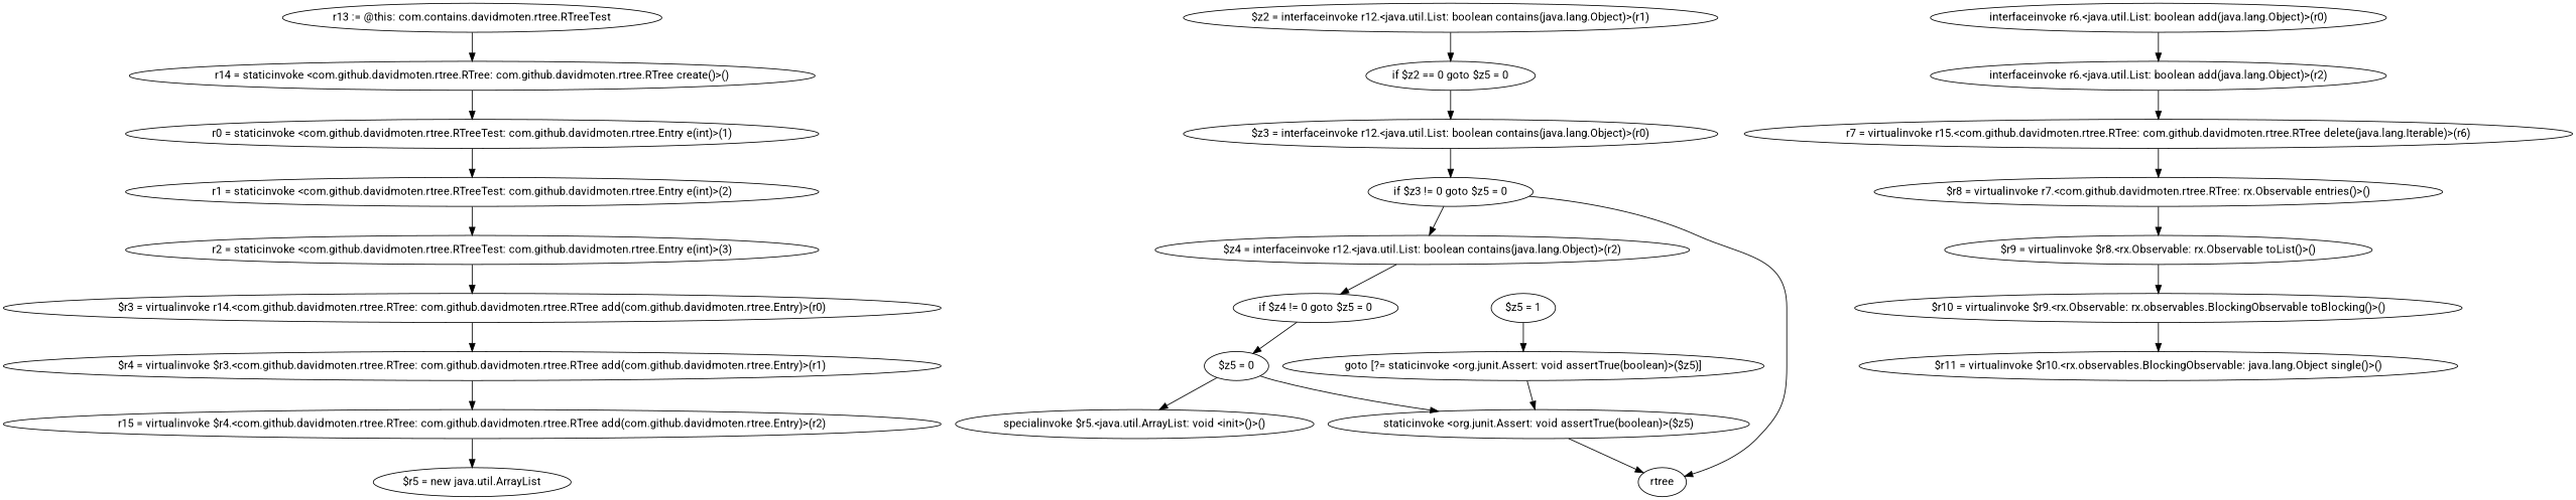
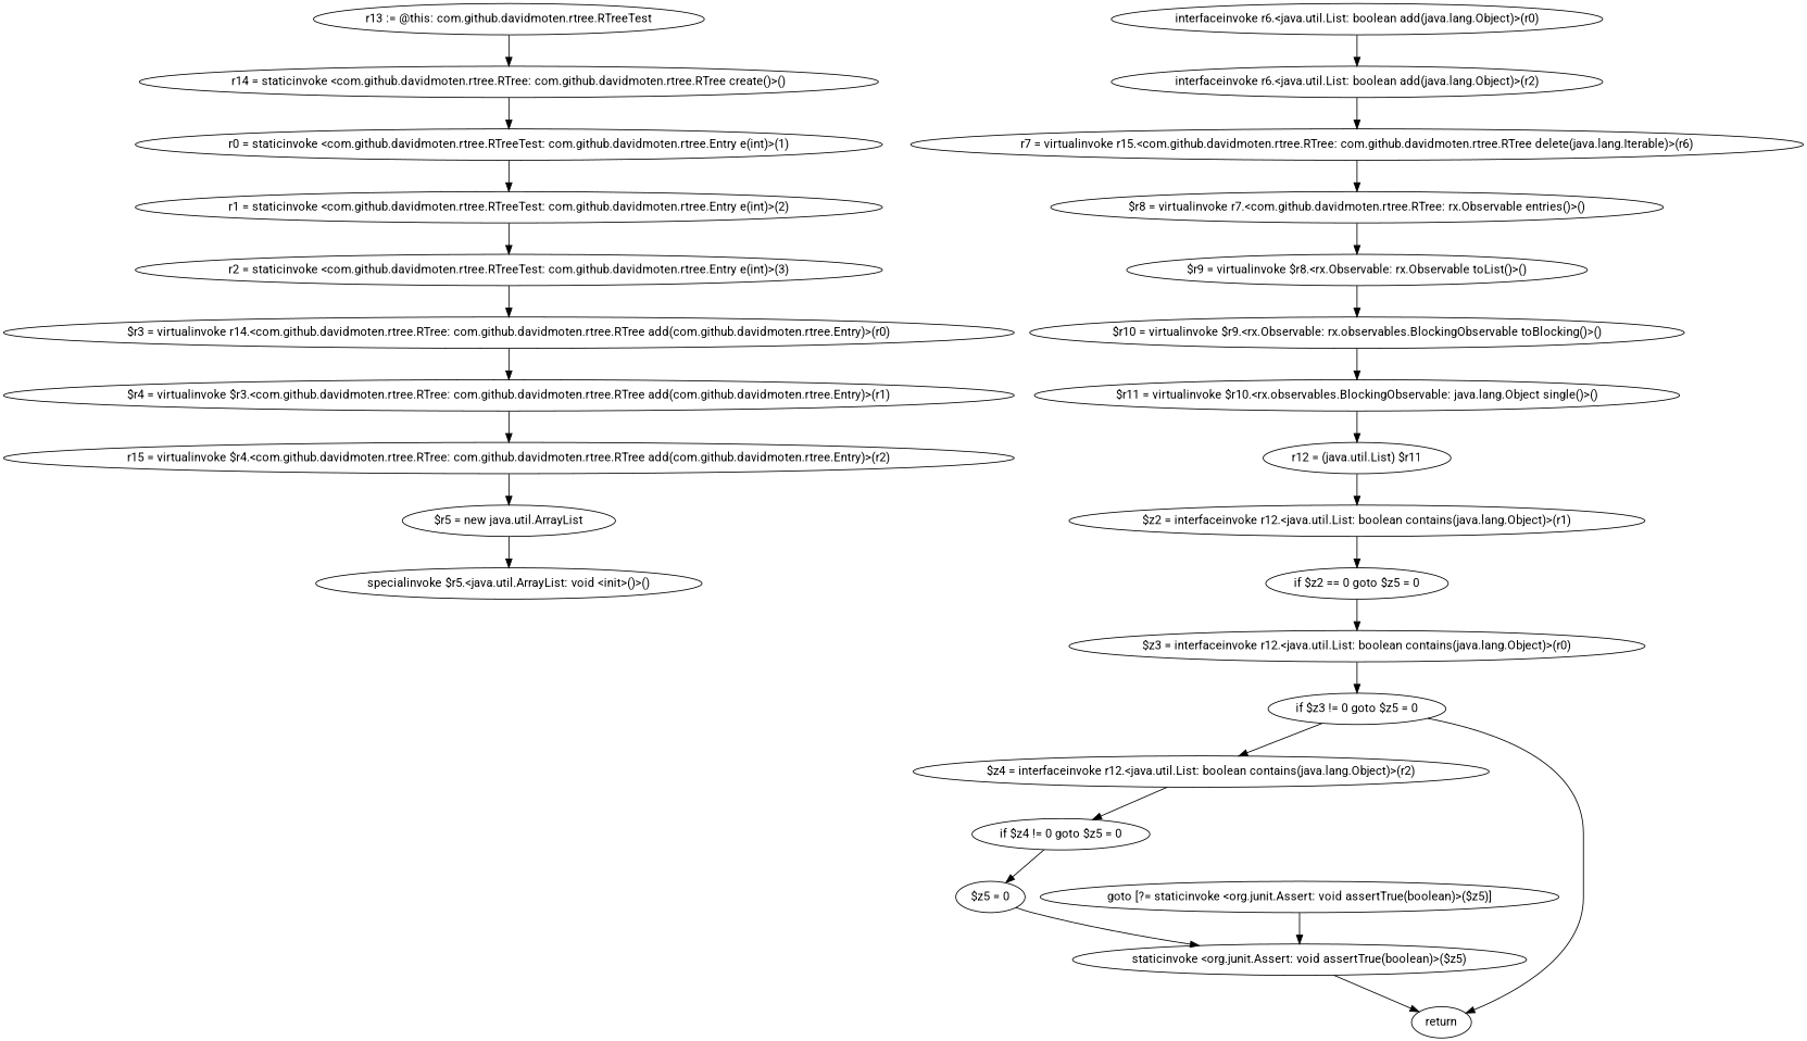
  digraph {
    fontname=Roboto
    node [fontname=Roboto]
    edge [fontname=Roboto]
-   "r13 := @this: com.github.davidmoten.rtree.RTreeTest" [label="r13 := @this: com.contains.davidmoten.rtree.RTreeTest"]
+   "r13 := @this: com.github.davidmoten.rtree.RTreeTest"
    "r14 = staticinvoke <com.github.davidmoten.rtree.RTree: com.github.davidmoten.rtree.RTree create()>()"
    "r0 = staticinvoke <com.github.davidmoten.rtree.RTreeTest: com.github.davidmoten.rtree.Entry e(int)>(1)"
    "r1 = staticinvoke <com.github.davidmoten.rtree.RTreeTest: com.github.davidmoten.rtree.Entry e(int)>(2)"
    "r2 = staticinvoke <com.github.davidmoten.rtree.RTreeTest: com.github.davidmoten.rtree.Entry e(int)>(3)"
    "$r3 = virtualinvoke r14.<com.github.davidmoten.rtree.RTree: com.github.davidmoten.rtree.RTree add(com.github.davidmoten.rtree.Entry)>(r0)"
    "$r4 = virtualinvoke $r3.<com.github.davidmoten.rtree.RTree: com.github.davidmoten.rtree.RTree add(com.github.davidmoten.rtree.Entry)>(r1)"
    "r15 = virtualinvoke $r4.<com.github.davidmoten.rtree.RTree: com.github.davidmoten.rtree.RTree add(com.github.davidmoten.rtree.Entry)>(r2)"
    "$r5 = new java.util.ArrayList"
    "specialinvoke $r5.<java.util.ArrayList: void <init>()>()"
    "interfaceinvoke r6.<java.util.List: boolean add(java.lang.Object)>(r0)"
    "interfaceinvoke r6.<java.util.List: boolean add(java.lang.Object)>(r2)"
    "r7 = virtualinvoke r15.<com.github.davidmoten.rtree.RTree: com.github.davidmoten.rtree.RTree delete(java.lang.Iterable)>(r6)"
    "$r8 = virtualinvoke r7.<com.github.davidmoten.rtree.RTree: rx.Observable entries()>()"
    "$r9 = virtualinvoke $r8.<rx.Observable: rx.Observable toList()>()"
    "$r10 = virtualinvoke $r9.<rx.Observable: rx.observables.BlockingObservable toBlocking()>()"
    "$r11 = virtualinvoke $r10.<rx.observables.BlockingObservable: java.lang.Object single()>()"
+   "r12 = (java.util.List) $r11"
    "$z2 = interfaceinvoke r12.<java.util.List: boolean contains(java.lang.Object)>(r1)"
    "if $z2 == 0 goto $z5 = 0"
    "$z3 = interfaceinvoke r12.<java.util.List: boolean contains(java.lang.Object)>(r0)"
    "if $z3 != 0 goto $z5 = 0"
    "$z5 = 0"
    "staticinvoke <org.junit.Assert: void assertTrue(boolean)>($z5)"
    "$z4 = interfaceinvoke r12.<java.util.List: boolean contains(java.lang.Object)>(r2)"
-   return [label=rtree]
+   return
    "if $z4 != 0 goto $z5 = 0"
-   "$z5 = 1"
    "goto [?= staticinvoke <org.junit.Assert: void assertTrue(boolean)>($z5)]"
    "r13 := @this: com.github.davidmoten.rtree.RTreeTest" -> "r14 = staticinvoke <com.github.davidmoten.rtree.RTree: com.github.davidmoten.rtree.RTree create()>()"
    "r14 = staticinvoke <com.github.davidmoten.rtree.RTree: com.github.davidmoten.rtree.RTree create()>()" -> "r0 = staticinvoke <com.github.davidmoten.rtree.RTreeTest: com.github.davidmoten.rtree.Entry e(int)>(1)"
    "r0 = staticinvoke <com.github.davidmoten.rtree.RTreeTest: com.github.davidmoten.rtree.Entry e(int)>(1)" -> "r1 = staticinvoke <com.github.davidmoten.rtree.RTreeTest: com.github.davidmoten.rtree.Entry e(int)>(2)"
    "r1 = staticinvoke <com.github.davidmoten.rtree.RTreeTest: com.github.davidmoten.rtree.Entry e(int)>(2)" -> "r2 = staticinvoke <com.github.davidmoten.rtree.RTreeTest: com.github.davidmoten.rtree.Entry e(int)>(3)"
    "r2 = staticinvoke <com.github.davidmoten.rtree.RTreeTest: com.github.davidmoten.rtree.Entry e(int)>(3)" -> "$r3 = virtualinvoke r14.<com.github.davidmoten.rtree.RTree: com.github.davidmoten.rtree.RTree add(com.github.davidmoten.rtree.Entry)>(r0)"
    "$r3 = virtualinvoke r14.<com.github.davidmoten.rtree.RTree: com.github.davidmoten.rtree.RTree add(com.github.davidmoten.rtree.Entry)>(r0)" -> "$r4 = virtualinvoke $r3.<com.github.davidmoten.rtree.RTree: com.github.davidmoten.rtree.RTree add(com.github.davidmoten.rtree.Entry)>(r1)"
    "$r4 = virtualinvoke $r3.<com.github.davidmoten.rtree.RTree: com.github.davidmoten.rtree.RTree add(com.github.davidmoten.rtree.Entry)>(r1)" -> "r15 = virtualinvoke $r4.<com.github.davidmoten.rtree.RTree: com.github.davidmoten.rtree.RTree add(com.github.davidmoten.rtree.Entry)>(r2)"
    "r15 = virtualinvoke $r4.<com.github.davidmoten.rtree.RTree: com.github.davidmoten.rtree.RTree add(com.github.davidmoten.rtree.Entry)>(r2)" -> "$r5 = new java.util.ArrayList"
-   "$z5 = 0" -> "specialinvoke $r5.<java.util.ArrayList: void <init>()>()"
+   "$r5 = new java.util.ArrayList" -> "specialinvoke $r5.<java.util.ArrayList: void <init>()>()"
    "interfaceinvoke r6.<java.util.List: boolean add(java.lang.Object)>(r0)" -> "interfaceinvoke r6.<java.util.List: boolean add(java.lang.Object)>(r2)"
    "interfaceinvoke r6.<java.util.List: boolean add(java.lang.Object)>(r2)" -> "r7 = virtualinvoke r15.<com.github.davidmoten.rtree.RTree: com.github.davidmoten.rtree.RTree delete(java.lang.Iterable)>(r6)"
    "r7 = virtualinvoke r15.<com.github.davidmoten.rtree.RTree: com.github.davidmoten.rtree.RTree delete(java.lang.Iterable)>(r6)" -> "$r8 = virtualinvoke r7.<com.github.davidmoten.rtree.RTree: rx.Observable entries()>()"
    "$r8 = virtualinvoke r7.<com.github.davidmoten.rtree.RTree: rx.Observable entries()>()" -> "$r9 = virtualinvoke $r8.<rx.Observable: rx.Observable toList()>()"
    "$r9 = virtualinvoke $r8.<rx.Observable: rx.Observable toList()>()" -> "$r10 = virtualinvoke $r9.<rx.Observable: rx.observables.BlockingObservable toBlocking()>()"
    "$r10 = virtualinvoke $r9.<rx.Observable: rx.observables.BlockingObservable toBlocking()>()" -> "$r11 = virtualinvoke $r10.<rx.observables.BlockingObservable: java.lang.Object single()>()"
+   "$r11 = virtualinvoke $r10.<rx.observables.BlockingObservable: java.lang.Object single()>()" -> "r12 = (java.util.List) $r11"
+   "r12 = (java.util.List) $r11" -> "$z2 = interfaceinvoke r12.<java.util.List: boolean contains(java.lang.Object)>(r1)"
    "$z2 = interfaceinvoke r12.<java.util.List: boolean contains(java.lang.Object)>(r1)" -> "if $z2 == 0 goto $z5 = 0"
    "if $z2 == 0 goto $z5 = 0" -> "$z3 = interfaceinvoke r12.<java.util.List: boolean contains(java.lang.Object)>(r0)"
    "$z3 = interfaceinvoke r12.<java.util.List: boolean contains(java.lang.Object)>(r0)" -> "if $z3 != 0 goto $z5 = 0"
    "if $z3 != 0 goto $z5 = 0" -> "$z4 = interfaceinvoke r12.<java.util.List: boolean contains(java.lang.Object)>(r2)"
    "if $z3 != 0 goto $z5 = 0" -> return
    "$z5 = 0" -> "staticinvoke <org.junit.Assert: void assertTrue(boolean)>($z5)"
    "staticinvoke <org.junit.Assert: void assertTrue(boolean)>($z5)" -> return
    "$z4 = interfaceinvoke r12.<java.util.List: boolean contains(java.lang.Object)>(r2)" -> "if $z4 != 0 goto $z5 = 0"
    "if $z4 != 0 goto $z5 = 0" -> "$z5 = 0"
-   "$z5 = 1" -> "goto [?= staticinvoke <org.junit.Assert: void assertTrue(boolean)>($z5)]"
    "goto [?= staticinvoke <org.junit.Assert: void assertTrue(boolean)>($z5)]" -> "staticinvoke <org.junit.Assert: void assertTrue(boolean)>($z5)"
  }
